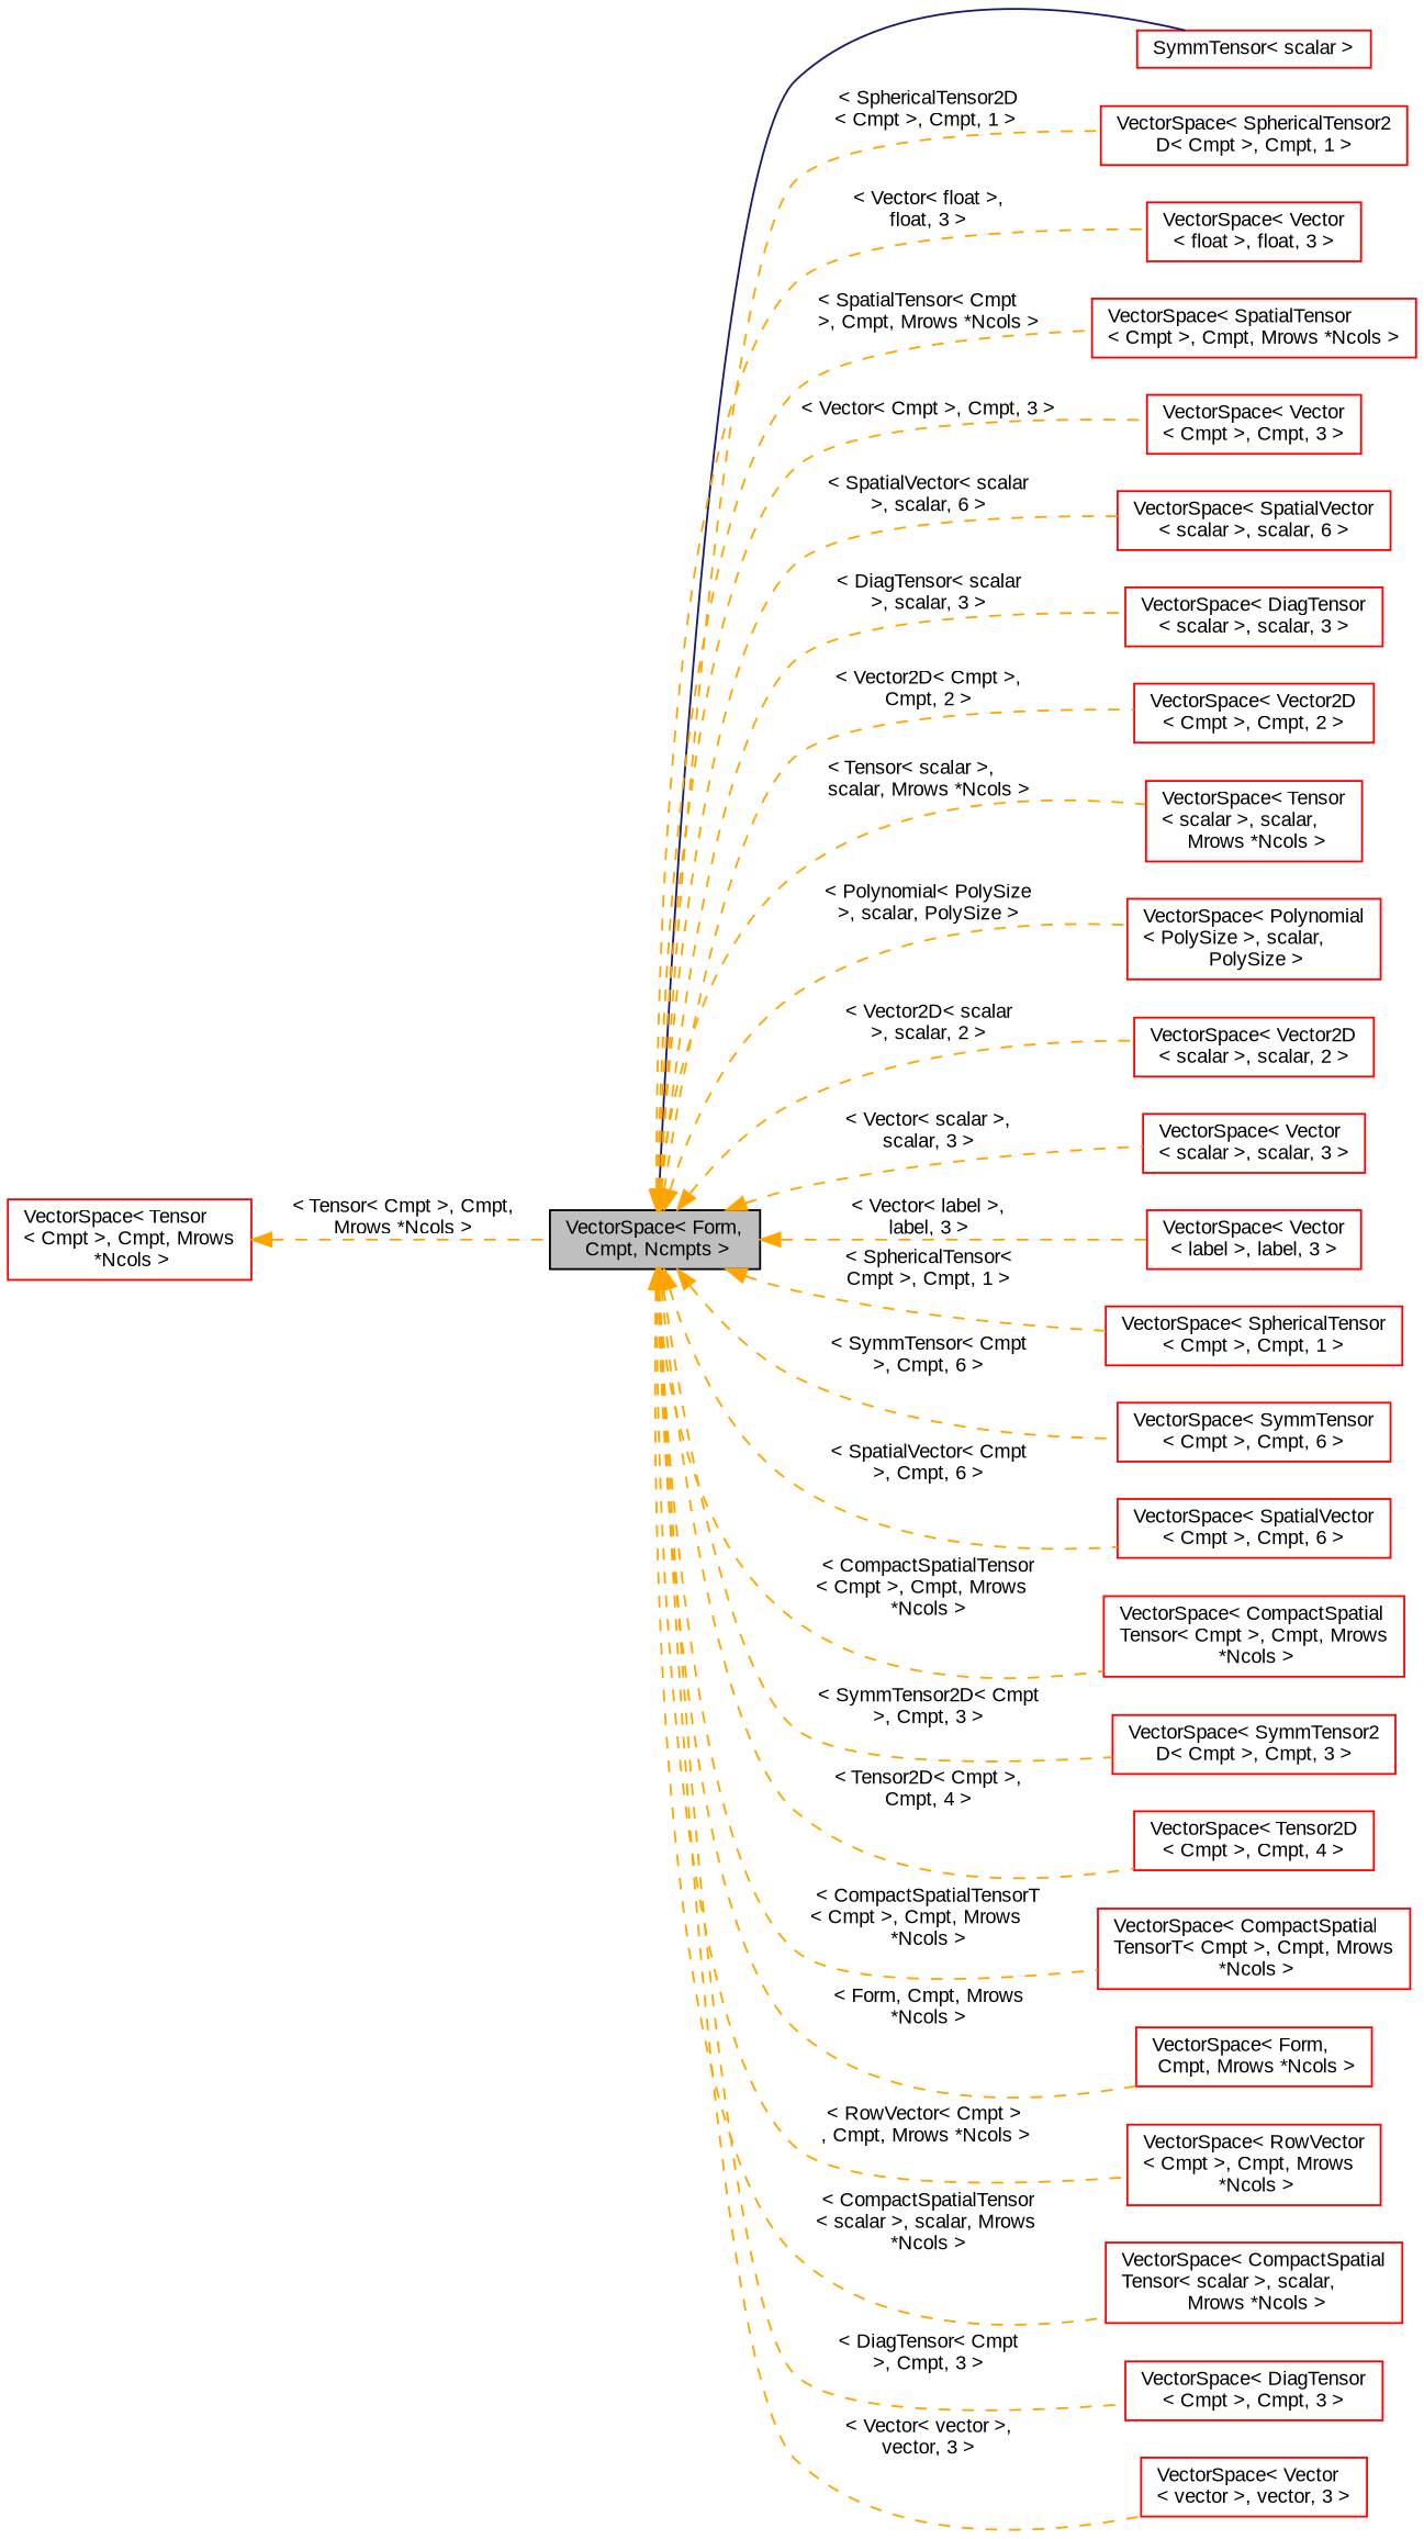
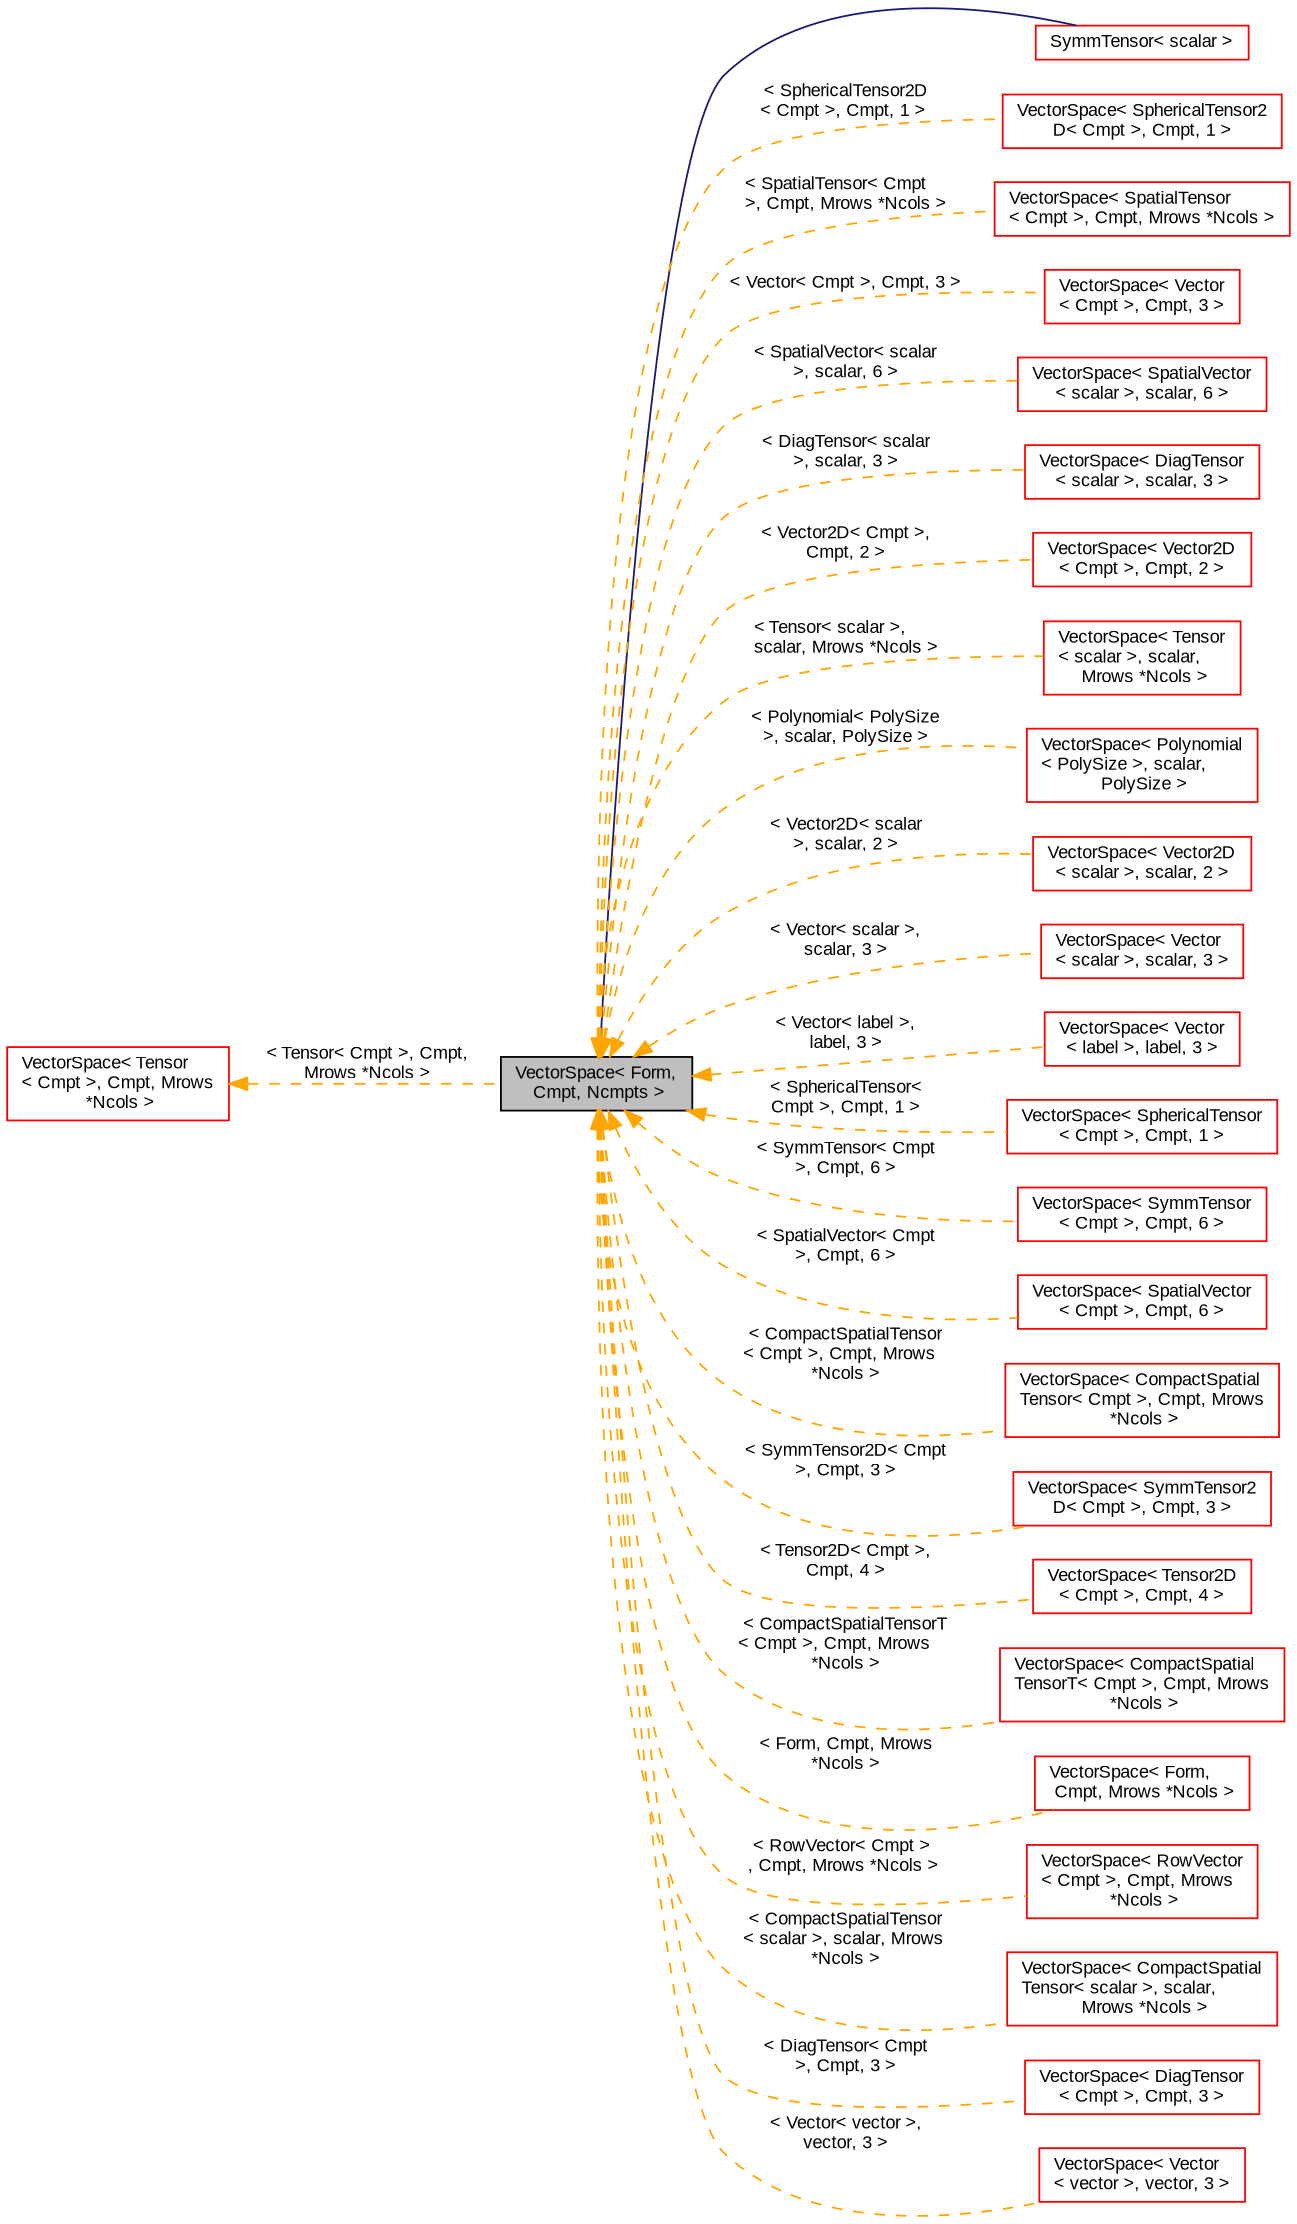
  digraph {
    fontname="Liberation Sans"
    rankdir=LR
    node [color=red fontname="Liberation Sans" fontsize=10 shape=record]
    edge [color=orange dir=back fontname="Liberation Sans" fontsize=10 labelfontname=Helvetica labelfontsize=10 style=dashed]
    n1 [color=black fillcolor=grey75 fontcolor=black height=0.2 label="VectorSpace\< Form,\l Cmpt, Ncmpts \>" style=filled width=0.4]
    n2 [height=0.2 label="SymmTensor\< scalar \>" width=0.4]
    n3 [height=0.2 label="VectorSpace\< SphericalTensor2\lD\< Cmpt \>, Cmpt, 1 \>" width=0.4]
-   n4 [height=0.2 label="VectorSpace\< Vector\l\< float \>, float, 3 \>" width=0.4]
    n5 [height=0.2 label="VectorSpace\< SpatialTensor\l\< Cmpt \>, Cmpt, Mrows *Ncols \>" width=0.4]
    n6 [height=0.2 label="VectorSpace\< Vector\l\< Cmpt \>, Cmpt, 3 \>" width=0.4]
    n7 [height=0.2 label="VectorSpace\< SpatialVector\l\< scalar \>, scalar, 6 \>" width=0.4]
    n8 [height=0.2 label="VectorSpace\< DiagTensor\l\< scalar \>, scalar, 3 \>" width=0.4]
    n9 [height=0.2 label="VectorSpace\< Vector2D\l\< Cmpt \>, Cmpt, 2 \>" width=0.4]
    n10 [height=0.2 label="VectorSpace\< Tensor\l\< scalar \>, scalar,\l Mrows *Ncols \>" width=0.4]
    n11 [height=0.2 label="VectorSpace\< Polynomial\l\< PolySize \>, scalar,\l PolySize \>" width=0.4]
    n12 [height=0.2 label="VectorSpace\< Vector2D\l\< scalar \>, scalar, 2 \>" width=0.4]
    n13 [height=0.2 label="VectorSpace\< Vector\l\< scalar \>, scalar, 3 \>" width=0.4]
    n14 [height=0.2 label="VectorSpace\< Vector\l\< label \>, label, 3 \>" width=0.4]
    n15 [height=0.2 label="VectorSpace\< SphericalTensor\l\< Cmpt \>, Cmpt, 1 \>" width=0.4]
    n16 [height=0.2 label="VectorSpace\< SymmTensor\l\< Cmpt \>, Cmpt, 6 \>" width=0.4]
    n17 [height=0.2 label="VectorSpace\< SpatialVector\l\< Cmpt \>, Cmpt, 6 \>" width=0.4]
    n18 [height=0.2 label="VectorSpace\< CompactSpatial\lTensor\< Cmpt \>, Cmpt, Mrows\l *Ncols \>" width=0.4]
    n19 [height=0.2 label="VectorSpace\< SymmTensor2\lD\< Cmpt \>, Cmpt, 3 \>" width=0.4]
    n20 [height=0.2 label="VectorSpace\< Tensor2D\l\< Cmpt \>, Cmpt, 4 \>" width=0.4]
    n21 [height=0.2 label="VectorSpace\< CompactSpatial\lTensorT\< Cmpt \>, Cmpt, Mrows\l *Ncols \>" width=0.4]
    n22 [height=0.2 label="VectorSpace\< Form,\l Cmpt, Mrows *Ncols \>" width=0.4]
    n23 [height=0.2 label="VectorSpace\< RowVector\l\< Cmpt \>, Cmpt, Mrows\l *Ncols \>" width=0.4]
    n24 [height=0.2 label="VectorSpace\< CompactSpatial\lTensor\< scalar \>, scalar,\l Mrows *Ncols \>" width=0.4]
    n25 [height=0.2 label="VectorSpace\< DiagTensor\l\< Cmpt \>, Cmpt, 3 \>" width=0.4]
    n26 [height=0.2 label="VectorSpace\< Vector\l\< vector \>, vector, 3 \>" width=0.4]
    n27 [height=0.2 label="VectorSpace\< Tensor\l\< Cmpt \>, Cmpt, Mrows\l *Ncols \>" width=0.4]
    n1 -> n2 [color=midnightblue style=solid]
    n1 -> n3 [label=" \< SphericalTensor2D\l\< Cmpt \>, Cmpt, 1 \>"]
-   n1 -> n4 [label=" \< Vector\< float \>,\l float, 3 \>"]
    n1 -> n5 [label=" \< SpatialTensor\< Cmpt\l \>, Cmpt, Mrows *Ncols \>"]
    n1 -> n6 [label=" \< Vector\< Cmpt \>, Cmpt, 3 \>"]
    n1 -> n7 [label=" \< SpatialVector\< scalar\l \>, scalar, 6 \>"]
    n1 -> n8 [label=" \< DiagTensor\< scalar\l \>, scalar, 3 \>"]
    n1 -> n9 [label=" \< Vector2D\< Cmpt \>,\l Cmpt, 2 \>"]
    n1 -> n10 [label=" \< Tensor\< scalar \>,\l scalar, Mrows *Ncols \>"]
    n1 -> n11 [label=" \< Polynomial\< PolySize\l \>, scalar, PolySize \>"]
    n1 -> n12 [label=" \< Vector2D\< scalar\l \>, scalar, 2 \>"]
    n1 -> n13 [label=" \< Vector\< scalar \>,\l scalar, 3 \>"]
    n1 -> n14 [label=" \< Vector\< label \>,\l label, 3 \>"]
    n1 -> n15 [label=" \< SphericalTensor\<\l Cmpt \>, Cmpt, 1 \>"]
    n1 -> n16 [label=" \< SymmTensor\< Cmpt\l \>, Cmpt, 6 \>"]
    n1 -> n17 [label=" \< SpatialVector\< Cmpt\l \>, Cmpt, 6 \>"]
    n1 -> n18 [label=" \< CompactSpatialTensor\l\< Cmpt \>, Cmpt, Mrows\l *Ncols \>"]
    n1 -> n19 [label=" \< SymmTensor2D\< Cmpt\l \>, Cmpt, 3 \>"]
    n1 -> n20 [label=" \< Tensor2D\< Cmpt \>,\l Cmpt, 4 \>"]
    n1 -> n21 [label=" \< CompactSpatialTensorT\l\< Cmpt \>, Cmpt, Mrows\l *Ncols \>"]
    n1 -> n22 [label=" \< Form, Cmpt, Mrows\l *Ncols \>"]
    n1 -> n23 [label=" \< RowVector\< Cmpt \>\l, Cmpt, Mrows *Ncols \>"]
    n1 -> n24 [label=" \< CompactSpatialTensor\l\< scalar \>, scalar, Mrows\l *Ncols \>"]
    n1 -> n25 [label=" \< DiagTensor\< Cmpt\l \>, Cmpt, 3 \>"]
    n1 -> n26 [label=" \< Vector\< vector \>,\l vector, 3 \>"]
    n27 -> n1 [label=" \< Tensor\< Cmpt \>, Cmpt,\l Mrows *Ncols \>"]
  }
